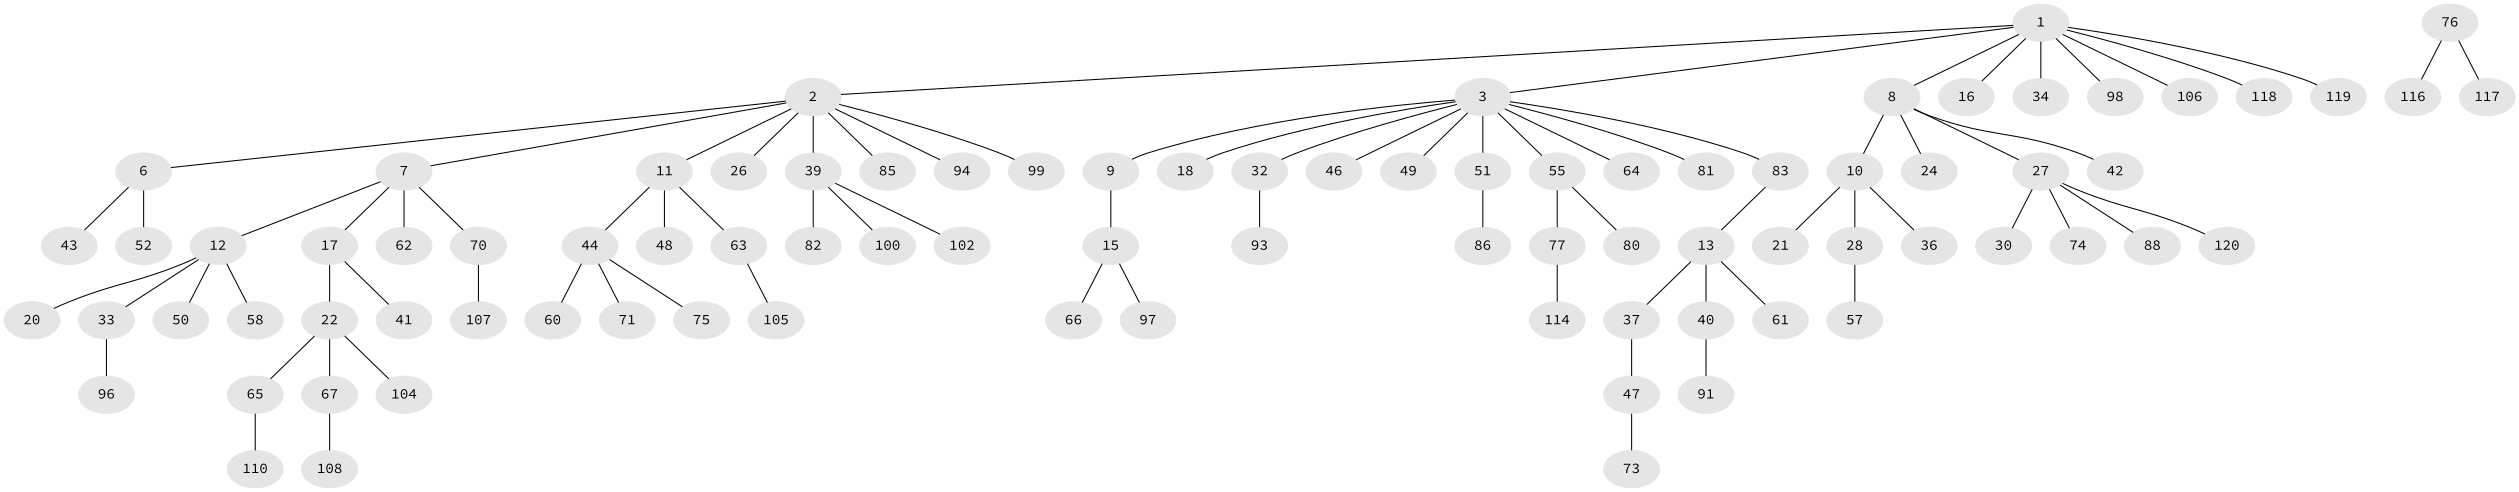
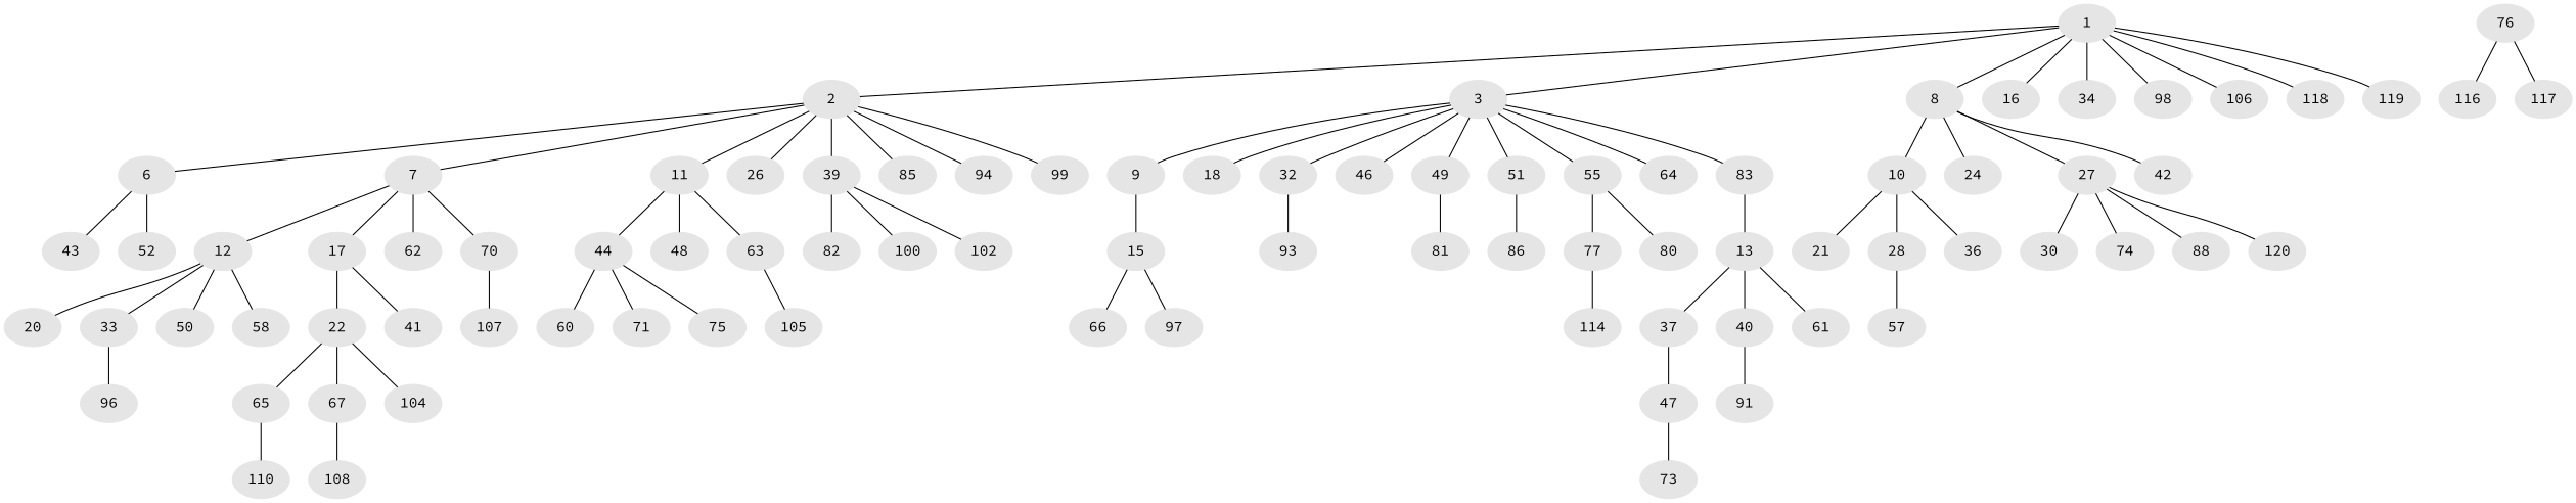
  graph {
    fontname="Source Code Pro"
    node [color=gray90 fontname="Source Code Pro" style=filled]
    edge [fontname="Source Code Pro"]
    1 [super="+14"]
    2 [super="+5"]
    3 [super="+4"]
    8 [super="+25"]
    16
    34 [super="+95"]
    98
    106
    118
    119
    6 [super="+31"]
    7 [super="+35"]
    11 [super="+19"]
    26
    39 [super="+79"]
    85 [super="+103"]
    94
    99
    9
    18
    32
    46
    49
    51
    55 [super="+68"]
    64
    81
    83
    10 [super="+54"]
    24
    27 [super="+45"]
    42
    43
    52 [super="+109"]
    12 [super="+23"]
    17 [super="+29"]
    62
    70
    44 [super="+59"]
    48
    63 [super="+101"]
    82
    100
    102
    15 [super="+87"]
    93 [super="+115"]
    86 [super="+92"]
    77 [super="+113"]
    80
    76 [super="+111"]
    116
    117
    13 [super="+89"]
    20
    33
    50 [super="+112"]
    58
    22 [super="+56"]
    41
    107
    21
    28 [super="+38"]
    36
    30 [super="+78"]
    74
    88
    120
    66 [super="+72"]
    97
    37
    40 [super="+90"]
    61
    57
    60
    71
    75
    105
    96
    47 [super="+53"]
    91
    65 [super="+84"]
    67 [super="+69"]
    104
    110
    108
    73
    114
    1 -- 2
    1 -- 3
    1 -- 8
    1 -- 16
    1 -- 34
    1 -- 98
    1 -- 106
    1 -- 118
    1 -- 119
    2 -- 6
    2 -- 7
    2 -- 11
    2 -- 26
    2 -- 39
    2 -- 85
    2 -- 94
    2 -- 99
    3 -- 9
    3 -- 18
    3 -- 32
    3 -- 46
    3 -- 49
    3 -- 51
    3 -- 55
    3 -- 64
-   3 -- 81
+   49 -- 81
    3 -- 83
    8 -- 10
    8 -- 24
    8 -- 27
    8 -- 42
    6 -- 43
    6 -- 52
    7 -- 12
    7 -- 17
    7 -- 62
    7 -- 70
    11 -- 44
    11 -- 48
    11 -- 63
    39 -- 82
    39 -- 100
    39 -- 102
    9 -- 15
    32 -- 93
    51 -- 86
    55 -- 77
    55 -- 80
    83 -- 13
    10 -- 21
    10 -- 28
    10 -- 36
    27 -- 30
    27 -- 74
    27 -- 88
    27 -- 120
    12 -- 20
    12 -- 33
    12 -- 50
    12 -- 58
    17 -- 22
    17 -- 41
    70 -- 107
    44 -- 60
    44 -- 71
    44 -- 75
    63 -- 105
    15 -- 66
    15 -- 97
    77 -- 114
    76 -- 116
    76 -- 117
    13 -- 37
    13 -- 40
    13 -- 61
    33 -- 96
    22 -- 65
    22 -- 67
    22 -- 104
    28 -- 57
    37 -- 47
    40 -- 91
    47 -- 73
    65 -- 110
    67 -- 108
  }
